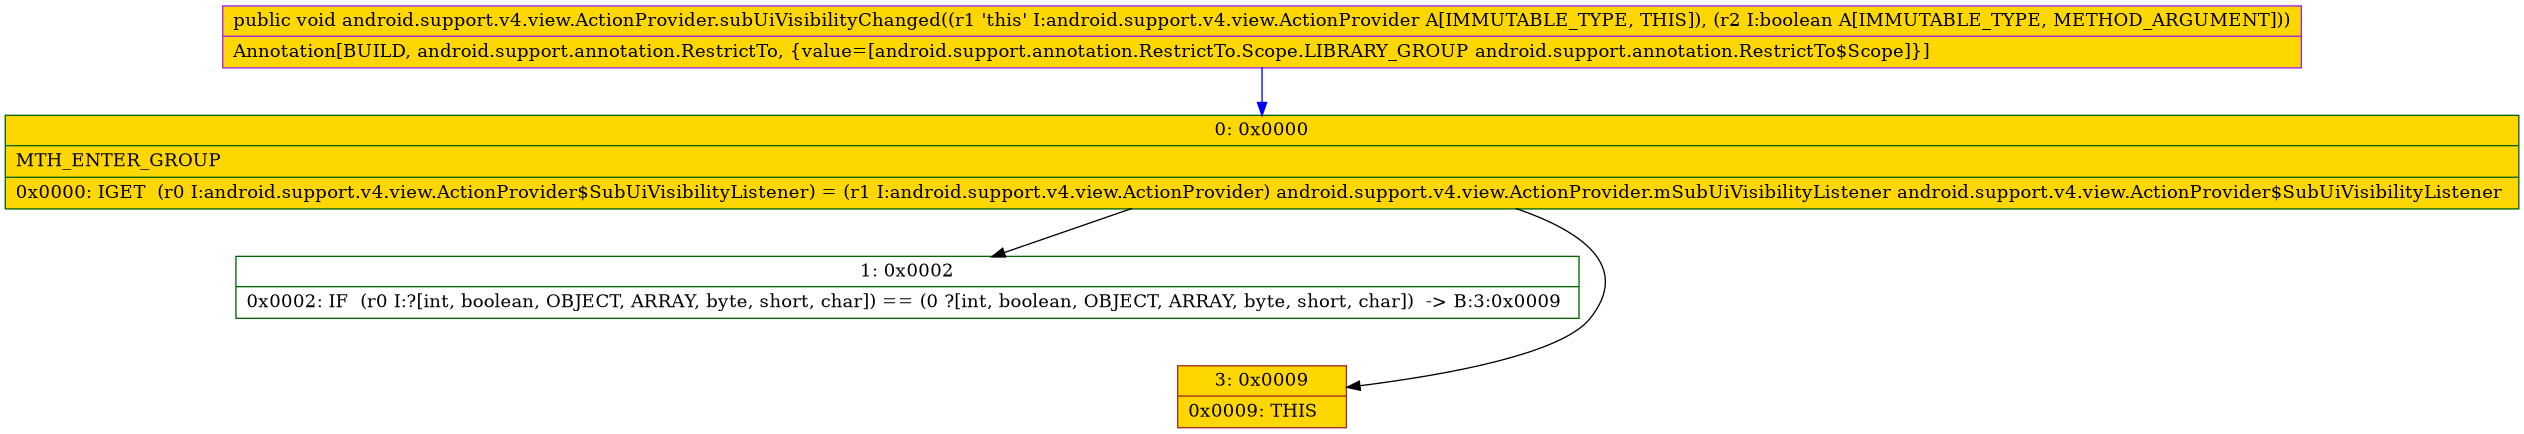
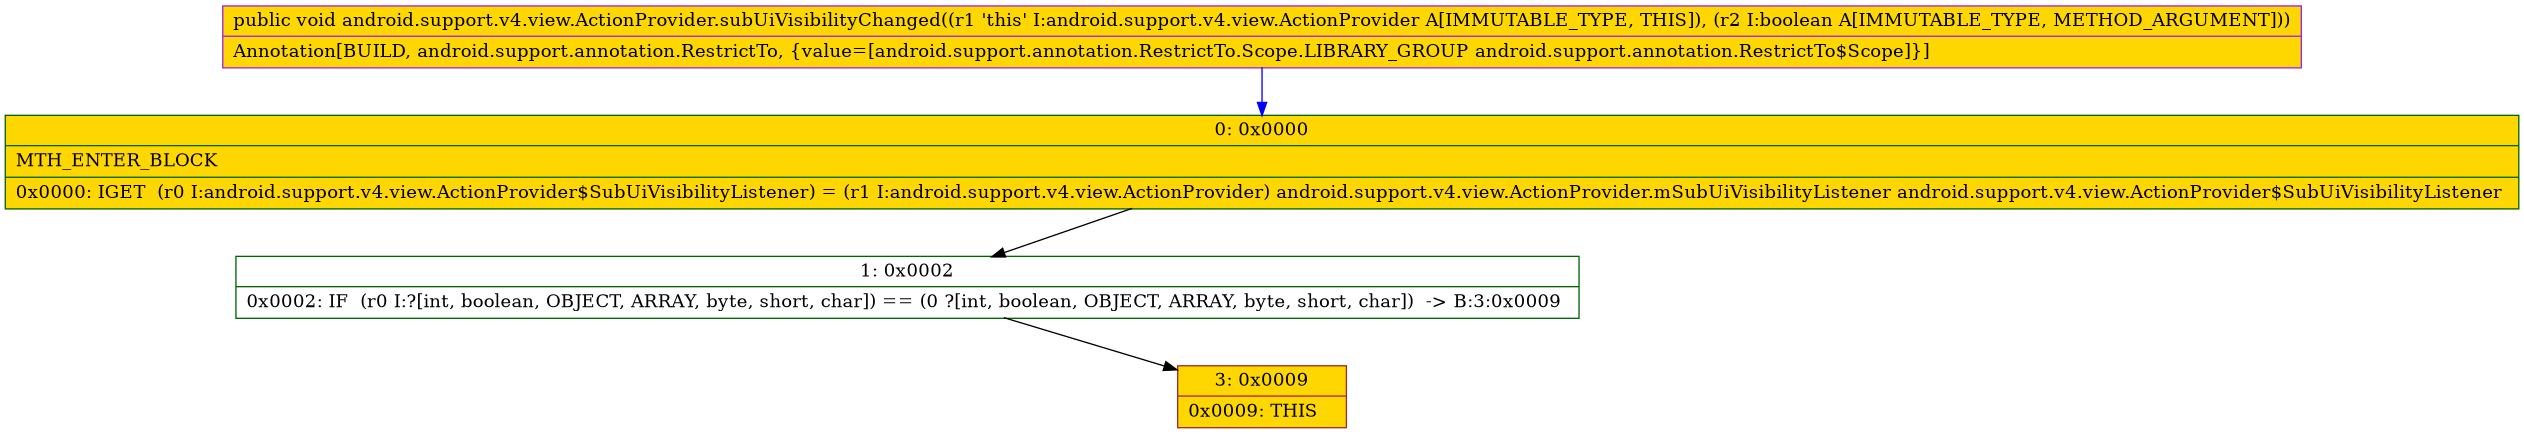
  digraph {
    node [color=darkgreen fillcolor=gold shape=record style=filled]
    edge [color=black]
-   n1 [label="{0\:\ 0x0000|MTH_ENTER_GROUP\l|0x0000: IGET  (r0 I:android.support.v4.view.ActionProvider$SubUiVisibilityListener) = (r1 I:android.support.v4.view.ActionProvider) android.support.v4.view.ActionProvider.mSubUiVisibilityListener android.support.v4.view.ActionProvider$SubUiVisibilityListener \l}"]
+   n1 [label="{0\:\ 0x0000|MTH_ENTER_BLOCK\l|0x0000: IGET  (r0 I:android.support.v4.view.ActionProvider$SubUiVisibilityListener) = (r1 I:android.support.v4.view.ActionProvider) android.support.v4.view.ActionProvider.mSubUiVisibilityListener android.support.v4.view.ActionProvider$SubUiVisibilityListener \l}"]
    n2 [fillcolor=white label="{1\:\ 0x0002|0x0002: IF  (r0 I:?[int, boolean, OBJECT, ARRAY, byte, short, char]) == (0 ?[int, boolean, OBJECT, ARRAY, byte, short, char])  \-\> B:3:0x0009 \l}"]
    n3 [color=brown label="{3\:\ 0x0009|0x0009: THIS   \l}"]
    n4 [color=purple label="{public void android.support.v4.view.ActionProvider.subUiVisibilityChanged((r1 'this' I:android.support.v4.view.ActionProvider A[IMMUTABLE_TYPE, THIS]), (r2 I:boolean A[IMMUTABLE_TYPE, METHOD_ARGUMENT]))  | Annotation[BUILD, android.support.annotation.RestrictTo, \{value=[android.support.annotation.RestrictTo.Scope.LIBRARY_GROUP android.support.annotation.RestrictTo$Scope]\}]\l}"]
    n1 -> n2
-   n1 -> n3
+   n2 -> n3
    n4 -> n1 [color=blue]
  }
